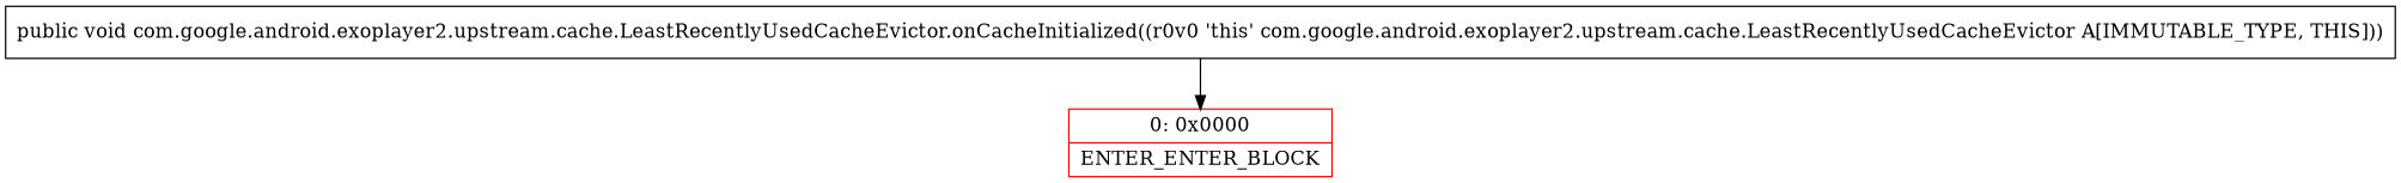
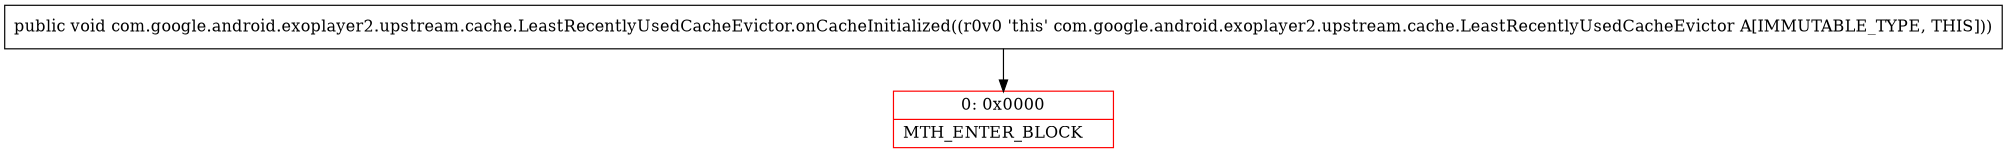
  digraph {
    node [shape=record]
-   n1 [color=red label="{0\:\ 0x0000|ENTER_ENTER_BLOCK\l}"]
+   n1 [color=red label="{0\:\ 0x0000|MTH_ENTER_BLOCK\l}"]
    n2 [label="{public void com.google.android.exoplayer2.upstream.cache.LeastRecentlyUsedCacheEvictor.onCacheInitialized((r0v0 'this' com.google.android.exoplayer2.upstream.cache.LeastRecentlyUsedCacheEvictor A[IMMUTABLE_TYPE, THIS])) }"]
    subgraph cluster_1 {
      label="R(0)"
    }
    n2 -> n1
  }
